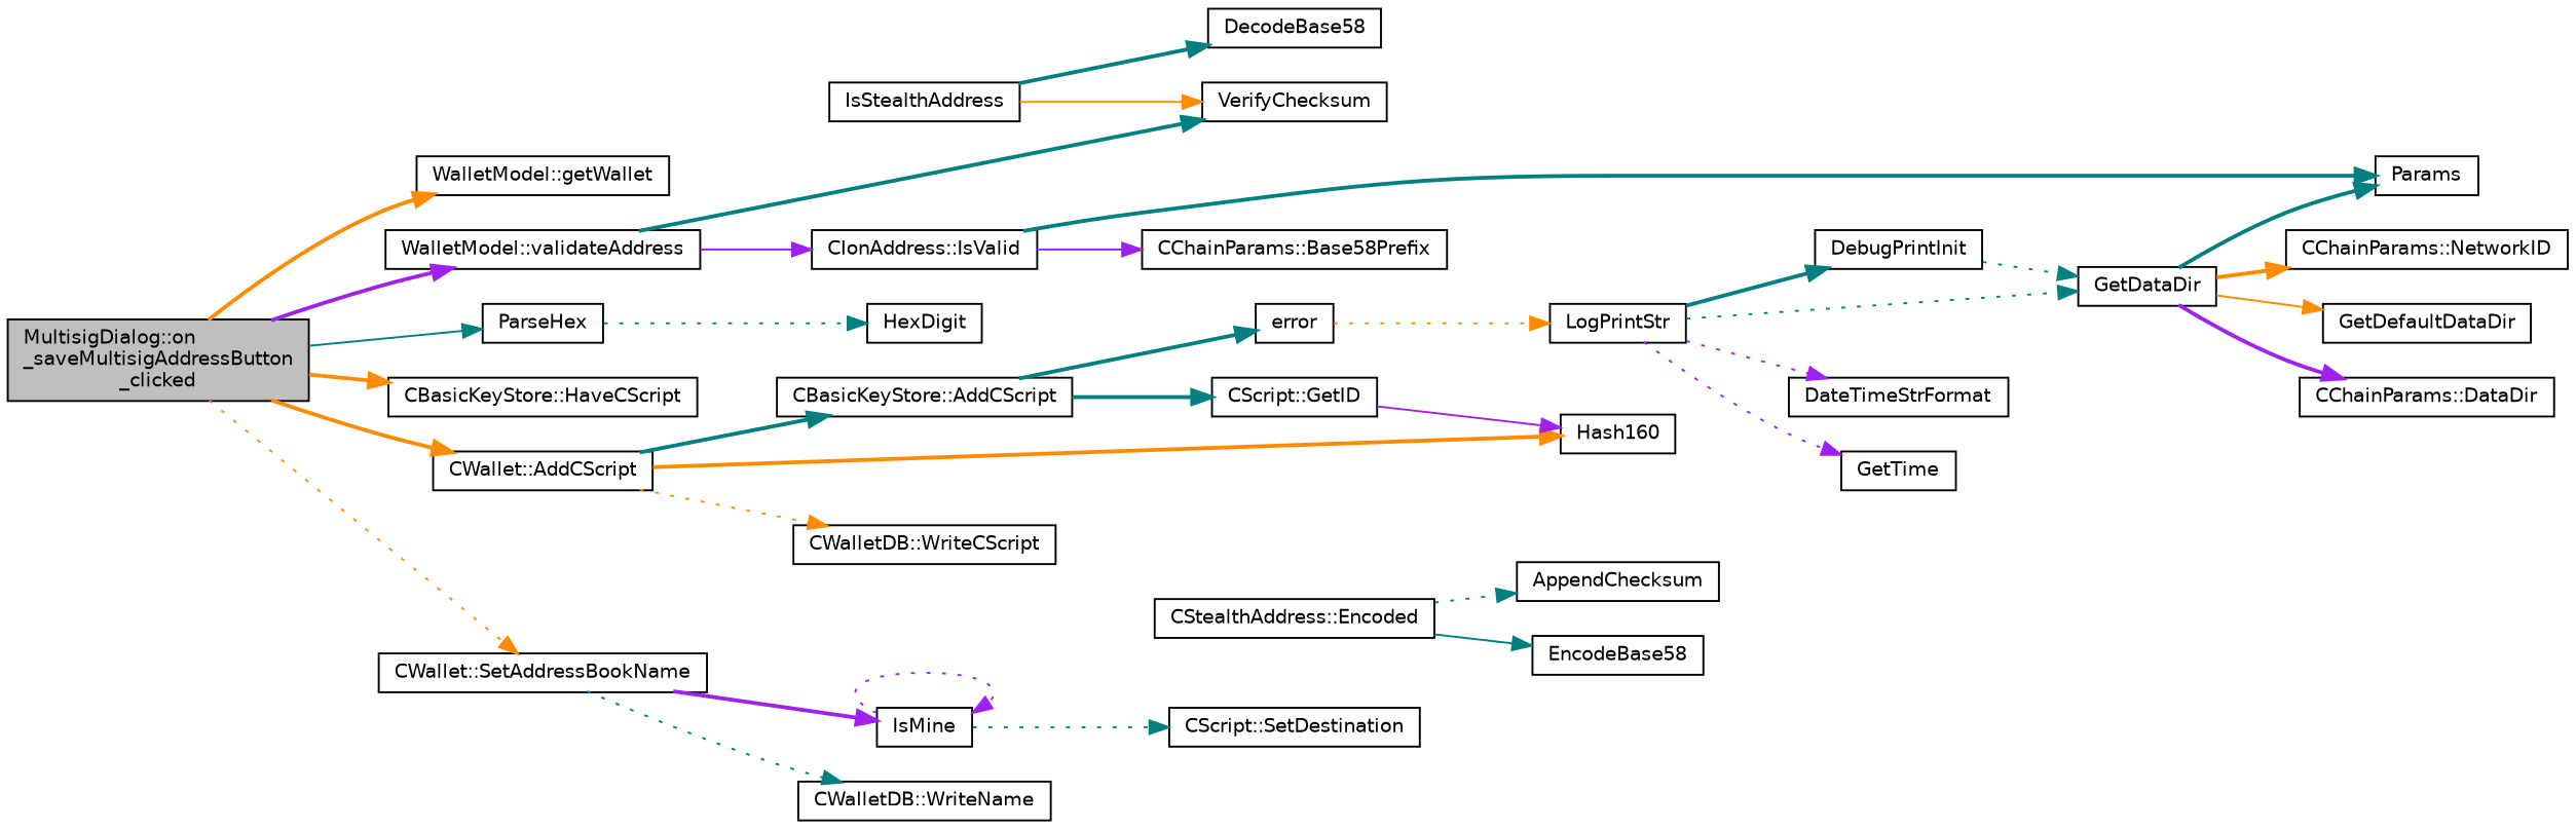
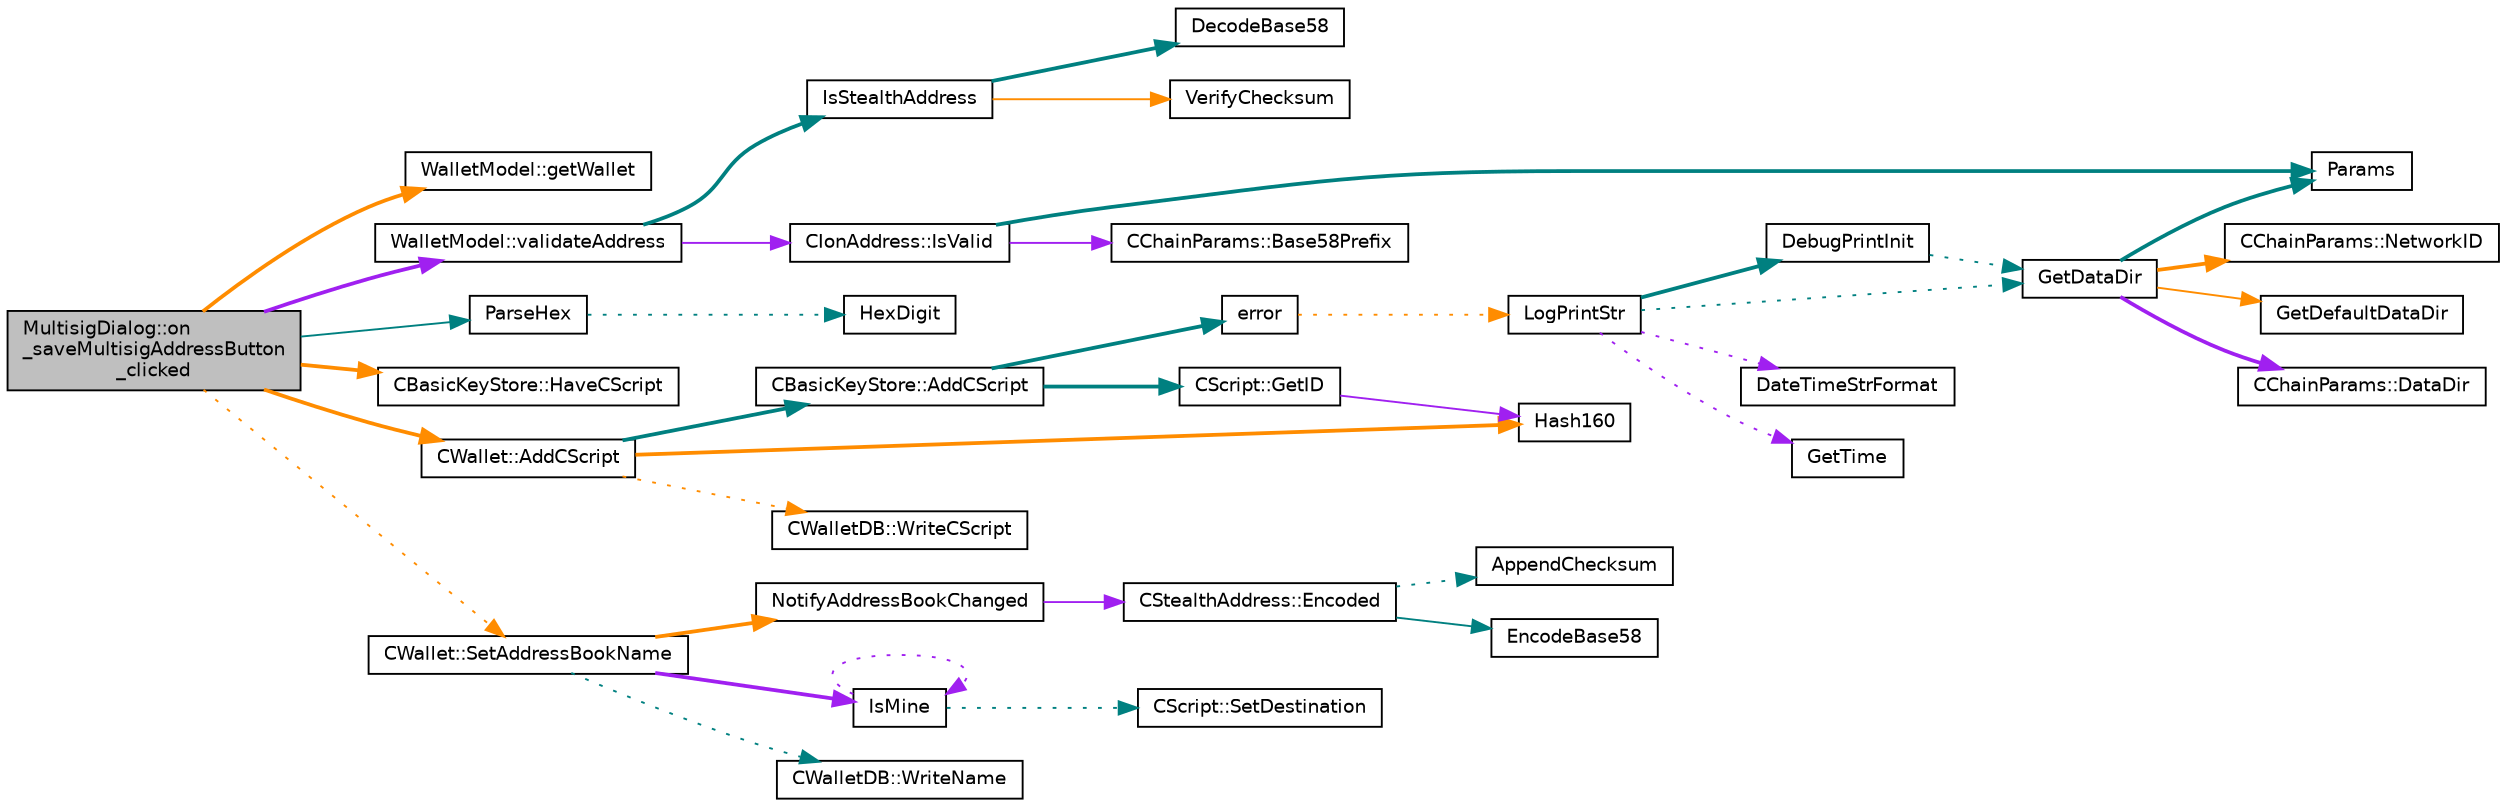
  digraph {
    rankdir=LR
    node [color=black fillcolor=white fontname=Helvetica fontsize=10 shape=record style=filled]
    edge [color=teal fontname=Helvetica fontsize=10 labelfontname=Helvetica labelfontsize=10 style=bold]
    n1 [fillcolor=grey75 fontcolor=black height=0.2 label="MultisigDialog::on\l_saveMultisigAddressButton\l_clicked" width=0.4]
    n2 [height=0.2 label="WalletModel::getWallet" width=0.4]
    n3 [height=0.2 label="WalletModel::validateAddress" width=0.4]
    n4 [height=0.2 label=ParseHex width=0.4]
    n5 [height=0.2 label="CBasicKeyStore::HaveCScript" width=0.4]
    n6 [height=0.2 label="CWallet::AddCScript" width=0.4]
    n7 [height=0.2 label="CWallet::SetAddressBookName" width=0.4]
    n8 [height=0.2 label=IsStealthAddress width=0.4]
    n9 [height=0.2 label="CIonAddress::IsValid" width=0.4]
    n10 [height=0.2 label=HexDigit width=0.4]
    n11 [height=0.2 label="CBasicKeyStore::AddCScript" width=0.4]
    n12 [height=0.2 label=Hash160 width=0.4]
    n13 [height=0.2 label="CWalletDB::WriteCScript" width=0.4]
+   n14 [height=0.2 label=NotifyAddressBookChanged width=0.4]
    n15 [height=0.2 label=IsMine width=0.4]
    n16 [height=0.2 label="CWalletDB::WriteName" width=0.4]
    n17 [height=0.2 label=DecodeBase58 width=0.4]
    n18 [height=0.2 label=VerifyChecksum width=0.4]
    n19 [height=0.2 label=Params width=0.4]
    n20 [height=0.2 label="CChainParams::Base58Prefix" width=0.4]
    n21 [height=0.2 label=error width=0.4]
    n22 [height=0.2 label="CScript::GetID" width=0.4]
    n23 [height=0.2 label=LogPrintStr width=0.4]
    n24 [height=0.2 label=DebugPrintInit width=0.4]
    n25 [height=0.2 label=GetDataDir width=0.4]
    n26 [height=0.2 label=DateTimeStrFormat width=0.4]
    n27 [height=0.2 label=GetTime width=0.4]
    n28 [height=0.2 label="CChainParams::NetworkID" width=0.4]
    n29 [height=0.2 label=GetDefaultDataDir width=0.4]
    n30 [height=0.2 label="CChainParams::DataDir" width=0.4]
    n31 [height=0.2 label="CStealthAddress::Encoded" width=0.4]
    n32 [height=0.2 label="CScript::SetDestination" width=0.4]
    n33 [height=0.2 label=AppendChecksum width=0.4]
    n34 [height=0.2 label=EncodeBase58 width=0.4]
    n1 -> n2 [color=darkorange]
    n1 -> n3 [color=purple]
    n1 -> n4 [style=solid]
    n1 -> n5 [color=darkorange]
    n1 -> n6 [color=darkorange]
    n1 -> n7 [color=darkorange style=dotted]
-   n3 -> n18
+   n3 -> n8
    n3 -> n9 [color=purple style=solid]
    n4 -> n10 [style=dotted]
    n6 -> n11
    n6 -> n12 [color=darkorange]
    n6 -> n13 [color=darkorange style=dotted]
+   n7 -> n14 [color=darkorange]
    n7 -> n15 [color=purple]
    n7 -> n16 [style=dotted]
    n8 -> n17
    n8 -> n18 [color=darkorange style=solid]
    n9 -> n19
    n9 -> n20 [color=purple style=solid]
    n11 -> n21
    n11 -> n22
+   n14 -> n31 [color=purple style=solid]
    n15 -> n15 [color=purple style=dotted]
    n15 -> n32 [style=dotted]
    n21 -> n23 [color=darkorange style=dotted]
    n22 -> n12 [color=purple style=solid]
    n23 -> n24
    n23 -> n25 [style=dotted]
    n23 -> n26 [color=purple style=dotted]
    n23 -> n27 [color=purple style=dotted]
    n24 -> n25 [style=dotted]
    n25 -> n19
    n25 -> n28 [color=darkorange]
    n25 -> n29 [color=darkorange style=solid]
    n25 -> n30 [color=purple]
    n31 -> n33 [style=dotted]
    n31 -> n34 [style=solid]
  }
